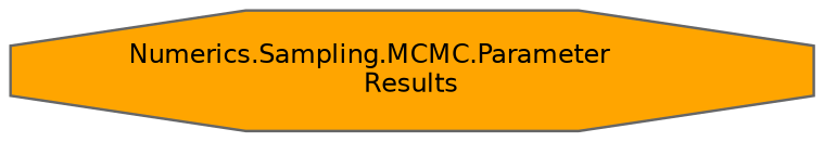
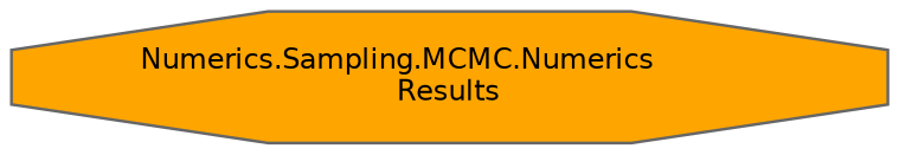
  digraph {
    rankdir=LR
-   n1 [color=grey40 fillcolor=orange fontname=Helvetica fontsize=10 height=0.2 label="Numerics.Sampling.MCMC.Parameter\lResults" shape=octagon style=filled width=0.4]
+   n1 [color=grey40 fillcolor=orange fontname=Helvetica fontsize=10 height=0.2 label="Numerics.Sampling.MCMC.Numerics\lResults" shape=octagon style=filled width=0.4]
  }
